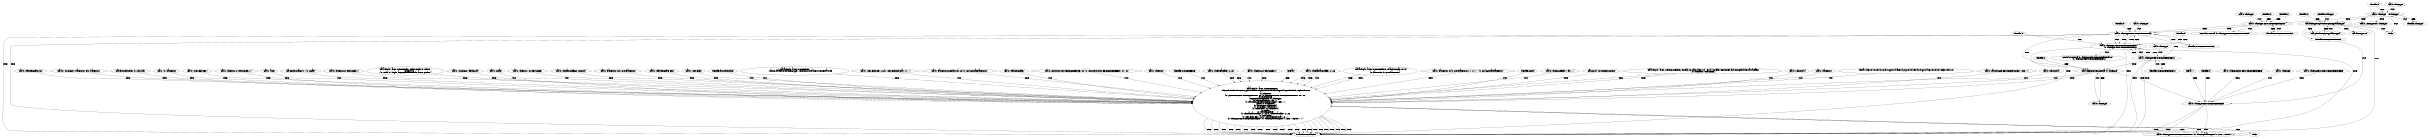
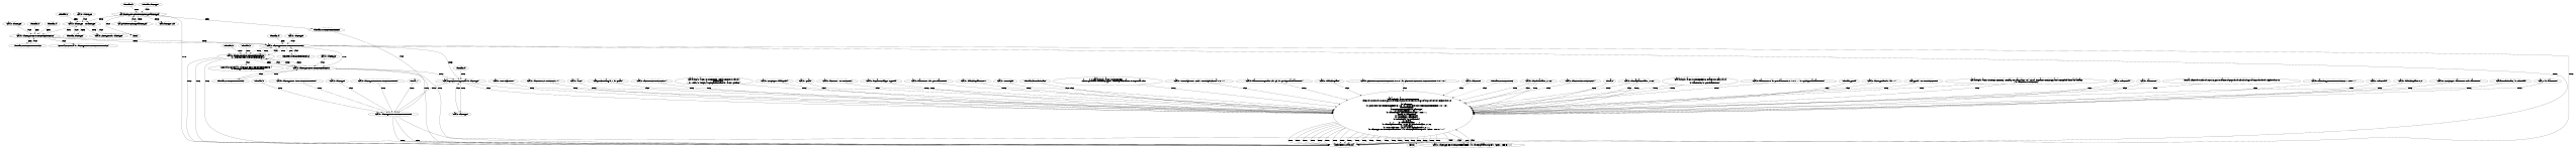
  digraph {
    n1 [label="(Call,h->slice_type == AV_PICTURE_TYPE_SP)"]
    n2 [label="(Call,h->slice_type == AV_PICTURE_TYPE_SP ||\n        h->slice_type == AV_PICTURE_TYPE_SI)"]
    n3 [label="(Call,h->slice_type == AV_PICTURE_TYPE_SI)"]
    n4 [label="(Call,av_get_picture_type_char(h->slice_type))"]
    n5 [label="(Identifier,AV_PICTURE_TYPE_SP)"]
    n6 [label="(MethodReturn,static int)"]
    n7 [label="(ControlStructure,if (h->slice_type == AV_PICTURE_TYPE_SP ||\n        h->slice_type == AV_PICTURE_TYPE_SI))"]
    n8 [label="(Identifier,AV_PICTURE_TYPE_SI)"]
    n9 [label="(Call,av_log(h->avctx, AV_LOG_DEBUG,\n               \"slice:%d %s mb:%d %c%s%s pps:%u frame:%d poc:%d/%d ref:%d/%d qp:%d loop:%d:%d:%d weight:%d%s %s\n\",\n               h->slice_num,\n               (h->picture_structure == PICT_FRAME ? \"F\" : h->picture_structure == PICT_TOP_FIELD ? \"T\" : \"B\"),\n               first_mb_in_slice,\n               av_get_picture_type_char(h->slice_type),\n               h->slice_type_fixed ? \" fix\" : \"\",\n               h->nal_unit_type == NAL_IDR_SLICE ? \" IDR\" : \"\",\n               pps_id, h->frame_num,\n               h->cur_pic_ptr->field_poc[0],\n               h->cur_pic_ptr->field_poc[1],\n               h->ref_count[0], h->ref_count[1],\n               h->qscale,\n               h->deblocking_filter,\n               h->slice_alpha_c0_offset / 2 - 26, h->slice_beta_offset / 2 - 26,\n               h->use_weight,\n               h->use_weight == 1 && h->use_weight_chroma ? \"c\" : \"\",\n               h->slice_type == AV_PICTURE_TYPE_B ? (h->direct_spatial_mv_pred ? \"SPAT\" : \"TEMP\") : \"\"))"]
    n10 [label="(Call,h->slice_type == AV_PICTURE_TYPE_B)"]
    n11 [label="(Call,h->slice_type)"]
    n12 [label="(Call,h->slice_type == AV_PICTURE_TYPE_SP)"]
    n13 [label="(ControlStructure,if (h->slice_type == AV_PICTURE_TYPE_SP))"]
    n14 [label="(Identifier,AV_PICTURE_TYPE_SP)"]
    n15 [label="(Call,h->slice_type     = slice_type)"]
    n16 [label="(Identifier,slice_type)"]
    n17 [label="(Call,h->pict_type = h->slice_type)"]
    n18 [label="(Block,)"]
    n19 [label="(Call,slice_type = golomb_to_pict_type[slice_type])"]
    n20 [label="(Call,golomb_to_pict_type[slice_type])"]
    n21 [label="(Call,slice_type & 3)"]
    n22 [label="(Identifier,AV_PICTURE_TYPE_B)"]
    n23 [label="(Block,)"]
    n24 [label="(Call,h->slice_type == AV_PICTURE_TYPE_B ? (h->direct_spatial_mv_pred ? \"SPAT\" : \"TEMP\") : \"\")"]
    n25 [label="(Call,pps_id >= MAX_PPS_COUNT)"]
    n26 [label="(Call,av_log(h->avctx, AV_LOG_WARNING, \"Possibly too many slices (%d >= %d), increase MAX_SLICES and recompile if there are artifacts\n\", h->slice_num, MAX_SLICES))"]
    n27 [label="(Call,h->ref_count[1])"]
    n28 [label="(Call,h->frame_num)"]
    n29 [label="(Literal,\"slice:%d %s mb:%d %c%s%s pps:%u frame:%d poc:%d/%d ref:%d/%d qp:%d loop:%d:%d:%d weight:%d%s %s\n\")"]
    n30 [label="(Identifier,h)"]
    n31 [label="(Call,h->slice_type)"]
    n32 [label="(Call,h->nal_unit_type == NAL_IDR_SLICE ? \" IDR\" : \"\")"]
    n33 [label="(Call,h->ref_count[0])"]
    n34 [label="(Call,h->deblocking_filter = 2)"]
    n35 [label="(Call,h0->cur_pic_ptr->frame_num != h->frame_num)"]
    n36 [label="(Call,first_mb_in_slice / h->mb_width)"]
    n37 [label="(Call,2 * h->frame_num)"]
    n38 [label="(Call,h->use_weight == 1)"]
    n39 [label="(Call,h->slice_type)"]
    n40 [label="(Call,h->slice_num & (MAX_SLICES - 1))"]
    n41 [label="(Call,h->avctx)"]
    n42 [label="(Call,get_chroma_qp(h, 1, h->qscale))"]
    n43 [label="(Literal,\"\")"]
    n44 [label="(Identifier,h)"]
    n45 [label="(Identifier,h)"]
    n46 [label="(Call,h->slice_num&(MAX_SLICES-1))"]
    n47 [label="(Identifier,h)"]
    n48 [label="(Call,av_log(h->avctx, AV_LOG_INFO, \"Reinit context to %dx%d, \"\n               \"pix_fmt: %s\n\", h->width, h->height, av_get_pix_fmt_name(h->avctx->pix_fmt)))"]
    n49 [label="(Call,h->cur_pic_ptr->field_poc[0])"]
    n50 [label="(Call,h->qscale)"]
    n51 [label="(Call,h->slice_num >= MAX_SLICES)"]
    n52 [label="(Call,h->dequant_coeff_pps != pps_id)"]
    n53 [label="(Call,h->frame_num != h->prev_frame_num)"]
    n54 [label="(Call,h->deblocking_filter == 1)"]
    n55 [label="(Identifier,h)"]
    n56 [label="(Call,h->slice_type_nos == AV_PICTURE_TYPE_B)"]
    n57 [label="(Call,h->use_weight)"]
    n58 [label="(Identifier,h)"]
    n59 [label="(Identifier,first_mb_in_slice)"]
    n60 [label="(Call,av_log(h->avctx, AV_LOG_INFO,\n                       \"Cannot parallelize deblocking type 1, decoding such frames in sequential order\n\"))"]
    n61 [label="(Call,h->use_weight == 1 && h->use_weight_chroma ? \"c\" : \"\")"]
    n62 [label="(Call,h->frame_num = get_bits(&h->gb, h->sps.log2_max_frame_num))"]
    n63 [label="(Call,h->slice_type)"]
    n64 [label="(Call,h->slice_type)"]
    n65 [label="(Call,h->deblocking_filter)"]
    n66 [label="(Call,h->slice_type)"]
    n67 [label="(Call,h->slice_type_nos == AV_PICTURE_TYPE_B)"]
    n68 [label="(Call,h->picture_structure == PICT_FRAME ? \"F\" : h->picture_structure == PICT_TOP_FIELD ? \"T\" : \"B\")"]
    n69 [label="(Call,h->slice_num)"]
    n70 [label="(Identifier,h)"]
    n71 [label="(Identifier,slice_type)"]
    n72 [label="(Identifier,AV_LOG_DEBUG)"]
    n73 [label="(Call,h->slice_beta_offset / 2 - 26)"]
    n74 [label="(Call,h->slice_num&(MAX_SLICES-1))"]
    n75 [label="(Literal,0)"]
    n76 [label="(Call,h->slice_alpha_c0_offset / 2 - 26)"]
    n77 [label="(Call,av_log(h->avctx, AV_LOG_DEBUG, \"Frame num gap %d %d\n\",\n                   h->frame_num, h->prev_frame_num))"]
    n78 [label="(Identifier,h)"]
    n79 [label="(Identifier,h)"]
    n80 [label="(Call,h->frame_num != (h->prev_frame_num + 1) % (1 << h->sps.log2_max_frame_num))"]
    n81 [label="(Identifier,pps_id)"]
    n82 [label="(Call,h->slice_type_fixed ? \" fix\" : \"\")"]
    n1 -> n2 [label="AST: "]
    n1 -> n2 [label="DDG: "]
    n1 -> n2 [label="DDG: "]
    n1 -> n3 [label="DDG: "]
    n1 -> n4 [label="DDG: "]
    n1 -> n5 [label="CFG: "]
    n1 -> n6 [label="DDG: "]
    n1 -> n6 [label="DDG: "]
    n2 -> n1 [label="CFG: "]
    n2 -> n3 [label="CFG: "]
    n2 -> n6 [label="DDG: "]
    n2 -> n6 [label="DDG: "]
    n2 -> n6 [label="DDG: "]
    n2 -> n7 [label="AST: "]
    n3 -> n2 [label="AST: "]
    n3 -> n2 [label="DDG: "]
    n3 -> n2 [label="DDG: "]
    n3 -> n4 [label="DDG: "]
    n3 -> n6 [label="DDG: "]
    n3 -> n6 [label="DDG: "]
    n3 -> n8 [label="CFG: "]
    n4 -> n9 [label="AST: "]
    n4 -> n9 [label="DDG: "]
    n4 -> n10 [label="DDG: "]
    n4 -> n11 [label="CFG: "]
    n5 -> n1 [label="AST: "]
    n8 -> n3 [label="AST: "]
    n9 -> n6 [label="DDG: "]
    n9 -> n6 [label="DDG: "]
    n9 -> n6 [label="DDG: "]
    n9 -> n6 [label="DDG: "]
    n9 -> n6 [label="DDG: "]
    n9 -> n6 [label="DDG: "]
    n9 -> n6 [label="DDG: "]
    n9 -> n6 [label="DDG: "]
    n9 -> n6 [label="DDG: "]
    n9 -> n6 [label="DDG: "]
    n9 -> n6 [label="DDG: "]
    n9 -> n6 [label="DDG: "]
    n9 -> n6 [label="DDG: "]
    n9 -> n6 [label="DDG: "]
    n9 -> n6 [label="DDG: "]
    n9 -> n6 [label="DDG: "]
    n9 -> n6 [label="DDG: "]
    n9 -> n6 [label="DDG: "]
    n9 -> n6 [label="DDG: "]
    n9 -> n6 [label="DDG: "]
    n9 -> n6 [label="DDG: "]
    n9 -> n6 [label="DDG: "]
    n9 -> n23 [label="AST: "]
    n9 -> n24 [label="CFG: "]
    n10 -> n6 [label="DDG: "]
    n10 -> n6 [label="DDG: "]
    n10 -> n24 [label="AST: "]
    n11 -> n4 [label="AST: "]
    n12 -> n1 [label="DDG: "]
    n12 -> n1 [label="DDG: "]
    n12 -> n13 [label="AST: "]
    n12 -> n14 [label="CFG: "]
    n14 -> n12 [label="AST: "]
    n15 -> n12 [label="DDG: "]
    n15 -> n16 [label="CFG: "]
    n15 -> n17 [label="DDG: "]
    n15 -> n18 [label="AST: "]
    n16 -> n15 [label="AST: "]
    n19 -> n6 [label="DDG: "]
-   n15 -> n19 [label="DDG: "]
+   n19 -> n15 [label="DDG: "]
    n19 -> n18 [label="AST: "]
    n19 -> n20 [label="CFG: "]
    n19 -> n21 [label="DDG: "]
    n19 -> n22 [label="CFG: "]
    n20 -> n19 [label="AST: "]
    n22 -> n10 [label="AST: "]
    n24 -> n9 [label="AST: "]
    n25 -> n9 [label="DDG: "]
    n26 -> n9 [label="DDG: "]
    n26 -> n9 [label="DDG: "]
    n27 -> n9 [label="AST: "]
    n28 -> n9 [label="AST: "]
    n29 -> n9 [label="AST: "]
    n30 -> n1 [label="CFG: "]
    n31 -> n1 [label="AST: "]
    n32 -> n9 [label="AST: "]
    n33 -> n9 [label="AST: "]
    n34 -> n9 [label="DDG: "]
    n35 -> n9 [label="DDG: "]
    n36 -> n9 [label="DDG: "]
    n37 -> n9 [label="DDG: "]
    n38 -> n9 [label="DDG: "]
    n39 -> n12 [label="AST: "]
    n40 -> n9 [label="DDG: "]
    n41 -> n9 [label="AST: "]
    n42 -> n9 [label="DDG: "]
    n43 -> n10 [label="CFG: "]
    n44 -> n19 [label="CFG: "]
    n45 -> n10 [label="CFG: "]
    n46 -> n9 [label="DDG: "]
    n47 -> n4 [label="CFG: "]
    n48 -> n9 [label="DDG: "]
    n49 -> n9 [label="AST: "]
    n50 -> n9 [label="AST: "]
    n51 -> n9 [label="DDG: "]
    n52 -> n9 [label="DDG: "]
    n53 -> n9 [label="DDG: "]
    n54 -> n9 [label="DDG: "]
    n55 -> n2 [label="CFG: "]
    n56 -> n10 [label="DDG: "]
    n57 -> n9 [label="AST: "]
    n58 -> n15 [label="CFG: "]
    n59 -> n9 [label="AST: "]
    n60 -> n9 [label="DDG: "]
    n61 -> n9 [label="AST: "]
    n62 -> n9 [label="DDG: "]
    n63 -> n3 [label="AST: "]
    n64 -> n15 [label="AST: "]
    n65 -> n9 [label="AST: "]
    n66 -> n10 [label="AST: "]
    n67 -> n10 [label="DDG: "]
    n68 -> n9 [label="AST: "]
    n69 -> n9 [label="AST: "]
    n70 -> n12 [label="CFG: "]
    n71 -> n19 [label="AST: "]
    n72 -> n9 [label="AST: "]
    n73 -> n9 [label="AST: "]
    n73 -> n9 [label="DDG: "]
    n73 -> n9 [label="DDG: "]
    n74 -> n9 [label="DDG: "]
    n75 -> n9 [label="CFG: "]
    n76 -> n9 [label="AST: "]
    n76 -> n9 [label="DDG: "]
    n76 -> n9 [label="DDG: "]
    n77 -> n9 [label="DDG: "]
    n77 -> n9 [label="DDG: "]
    n78 -> n12 [label="CFG: "]
    n79 -> n2 [label="CFG: "]
    n80 -> n9 [label="DDG: "]
    n81 -> n9 [label="AST: "]
    n82 -> n9 [label="AST: "]
  }
